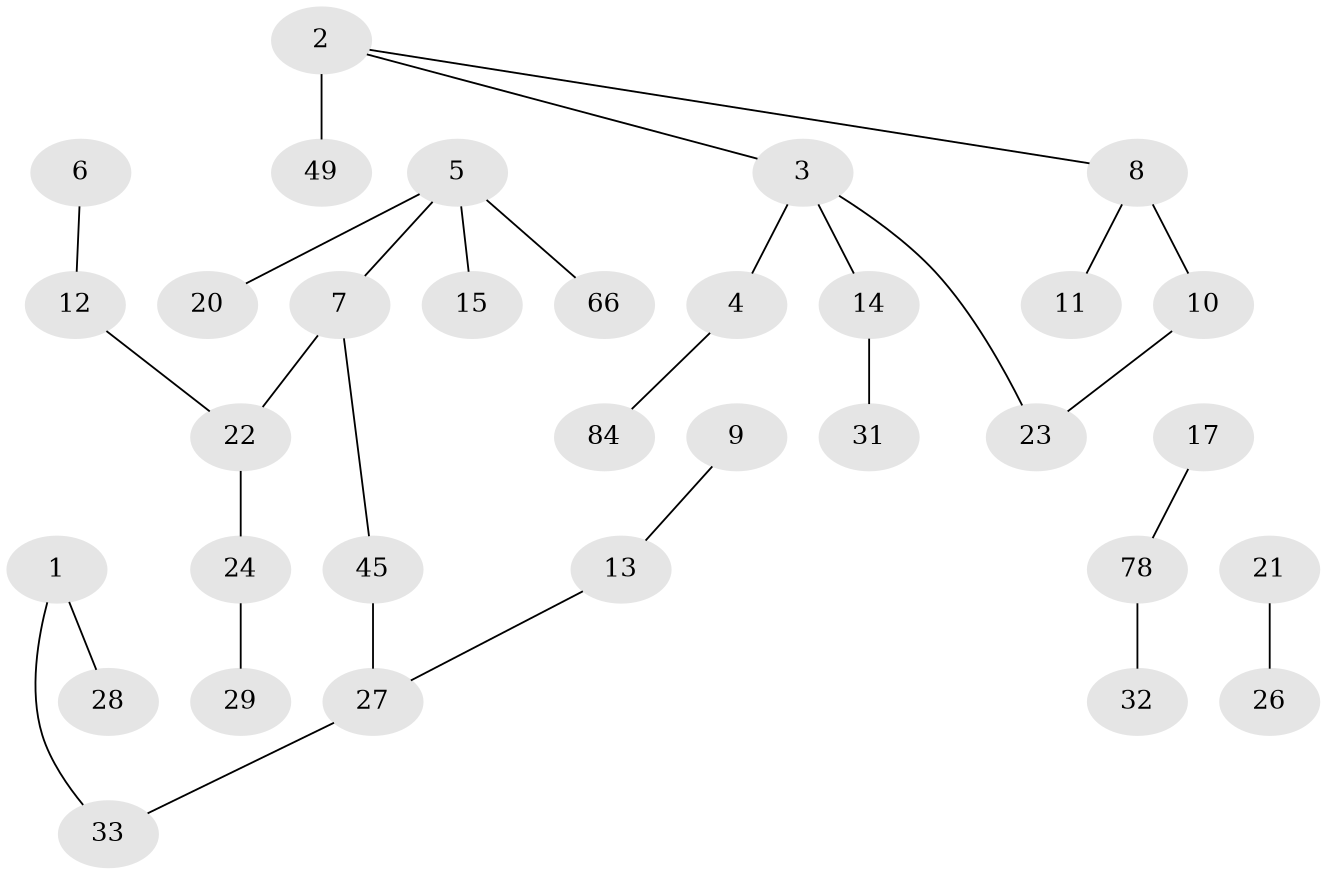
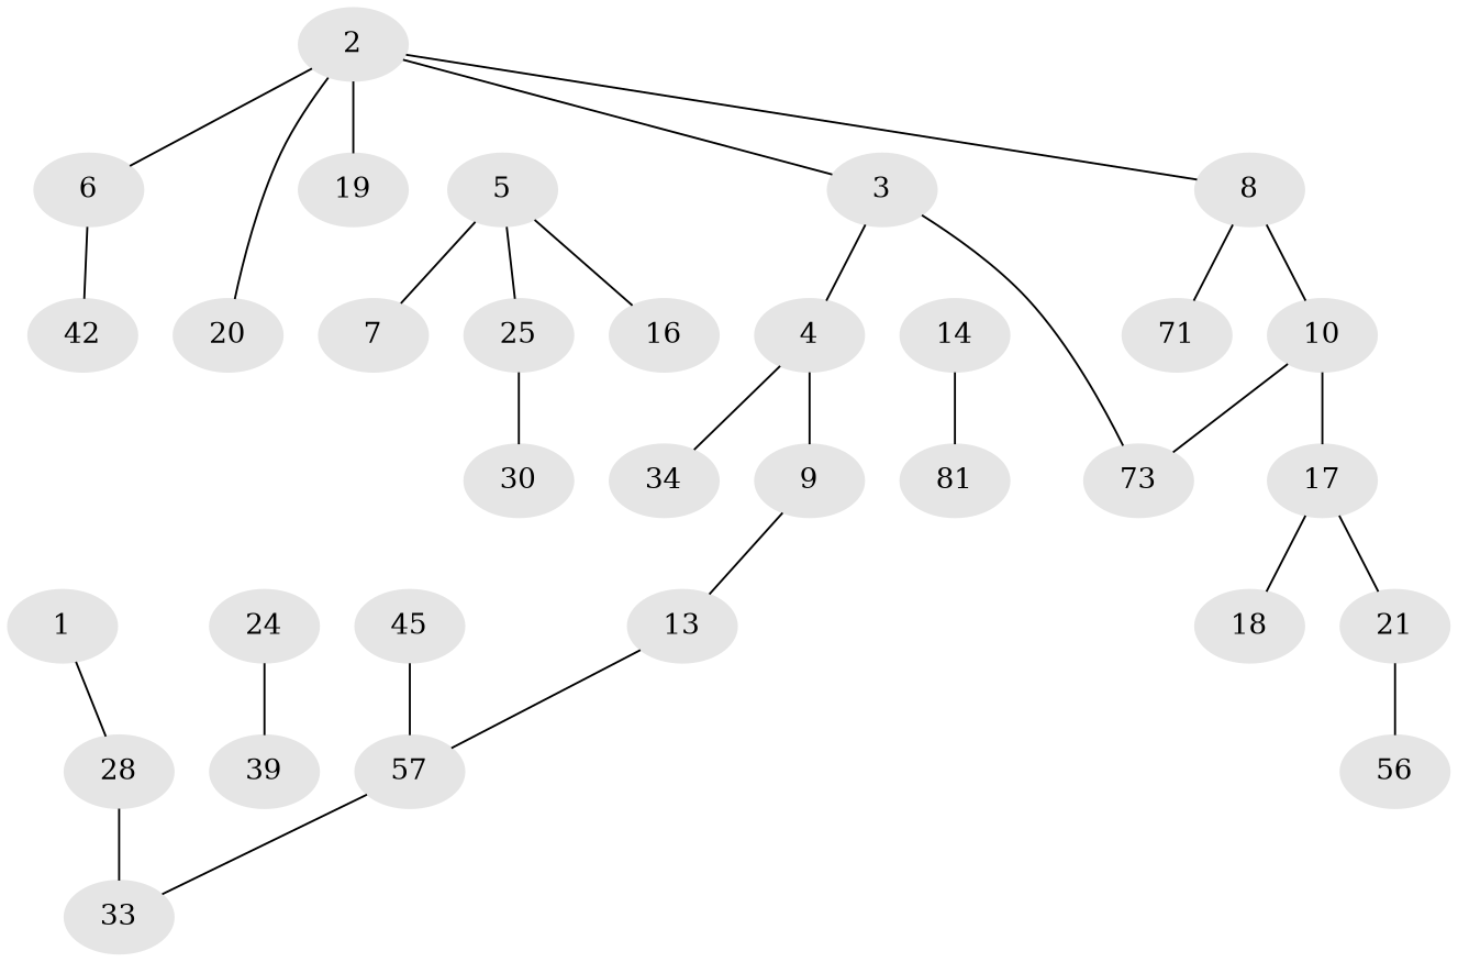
  graph {
    node [color=gray90 style=filled]
    edge [weight=1.0]
    1
    28
    2
    3
    6
    8
-   19 [label=49]
+   19
    33
    4
    14
-   23
-   12
+   23 [label=73]
+   12 [label=42]
    10
-   11
+   11 [label=71]
    9
-   34 [label=84]
-   31
+   34
+   31 [label=81]
    5
    7
-   16 [label=66]
+   16
    20
-   25 [label=15]
+   25
    13
    n24 [label=45]
-   22
-   27
+   30
+   27 [label=57]
    24
    17
-   18 [label=78]
+   18
    21
-   32
-   26
-   29
+   26 [label=56]
+   29 [label=39]
    1 -- 28
-   1 -- 33
+   28 -- 33
    2 -- 3
+   2 -- 6
    2 -- 8
    2 -- 19
    3 -- 4
-   3 -- 14
    3 -- 23
    6 -- 12
    8 -- 10 [weight=2.0]
    8 -- 11
+   4 -- 9
    4 -- 34
    14 -- 31
-   12 -- 22
    10 -- 23
+   10 -- 17
    9 -- 13
    5 -- 7
    5 -- 16
-   5 -- 20
+   2 -- 20
    5 -- 25
-   7 -- n24
-   7 -- 22
+   25 -- 30
    13 -- 27
    n24 -- 27
-   22 -- 24
    27 -- 33
    24 -- 29
    17 -- 18
-   18 -- 32
+   17 -- 21
    21 -- 26
  }
